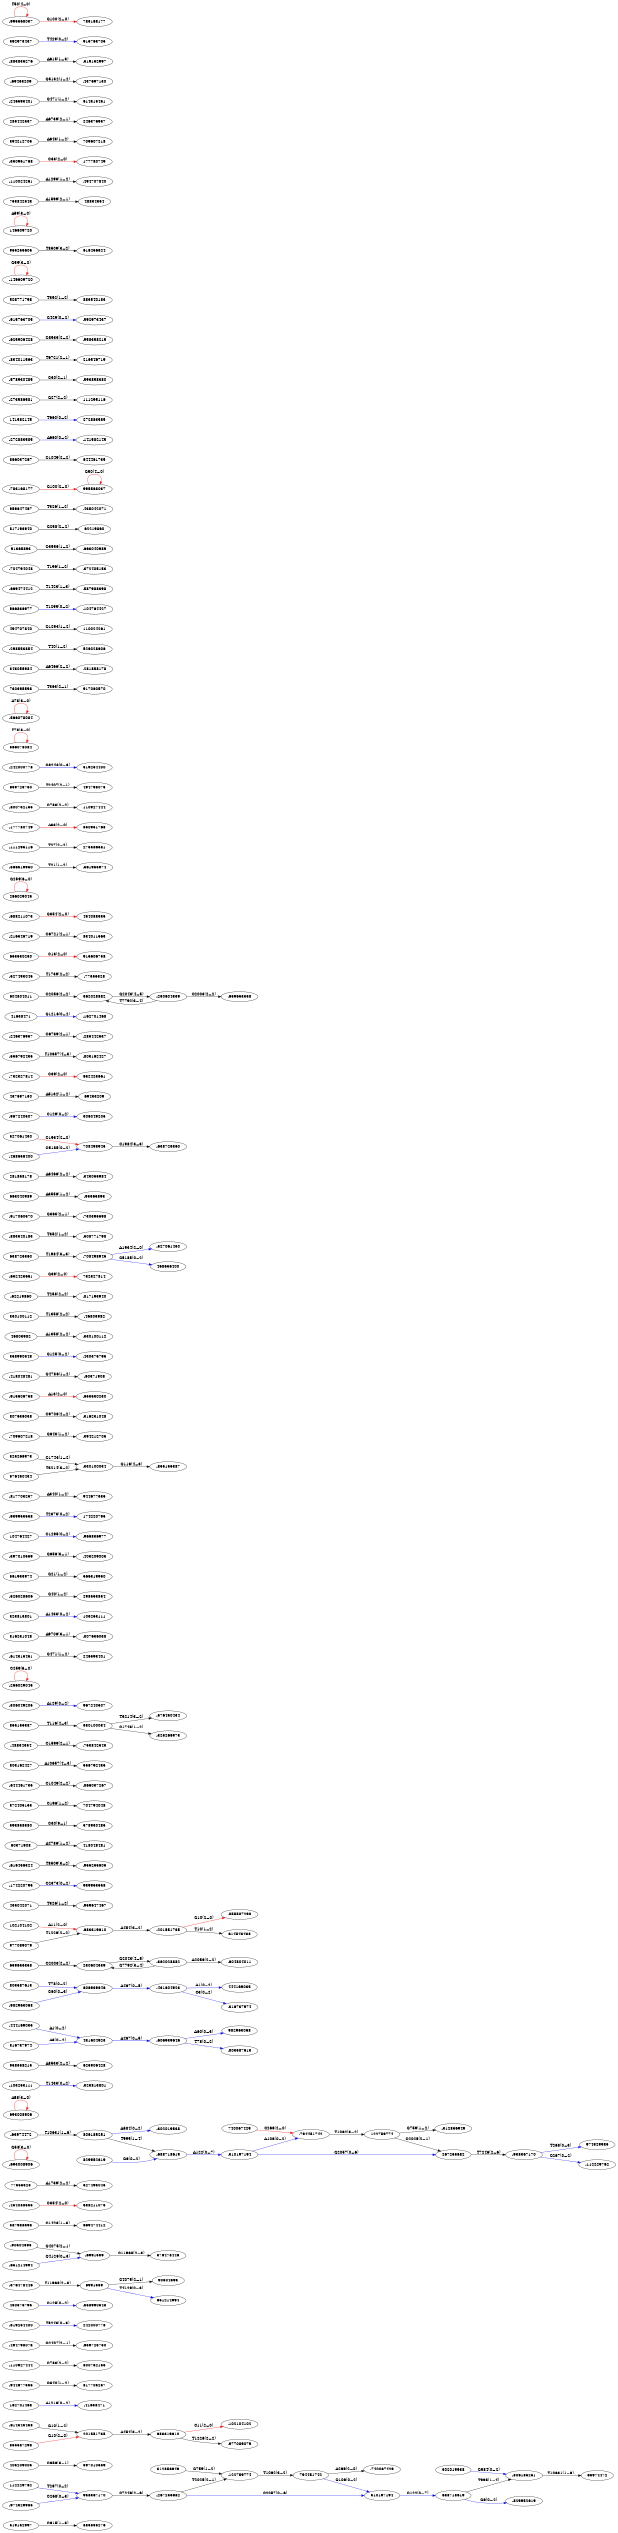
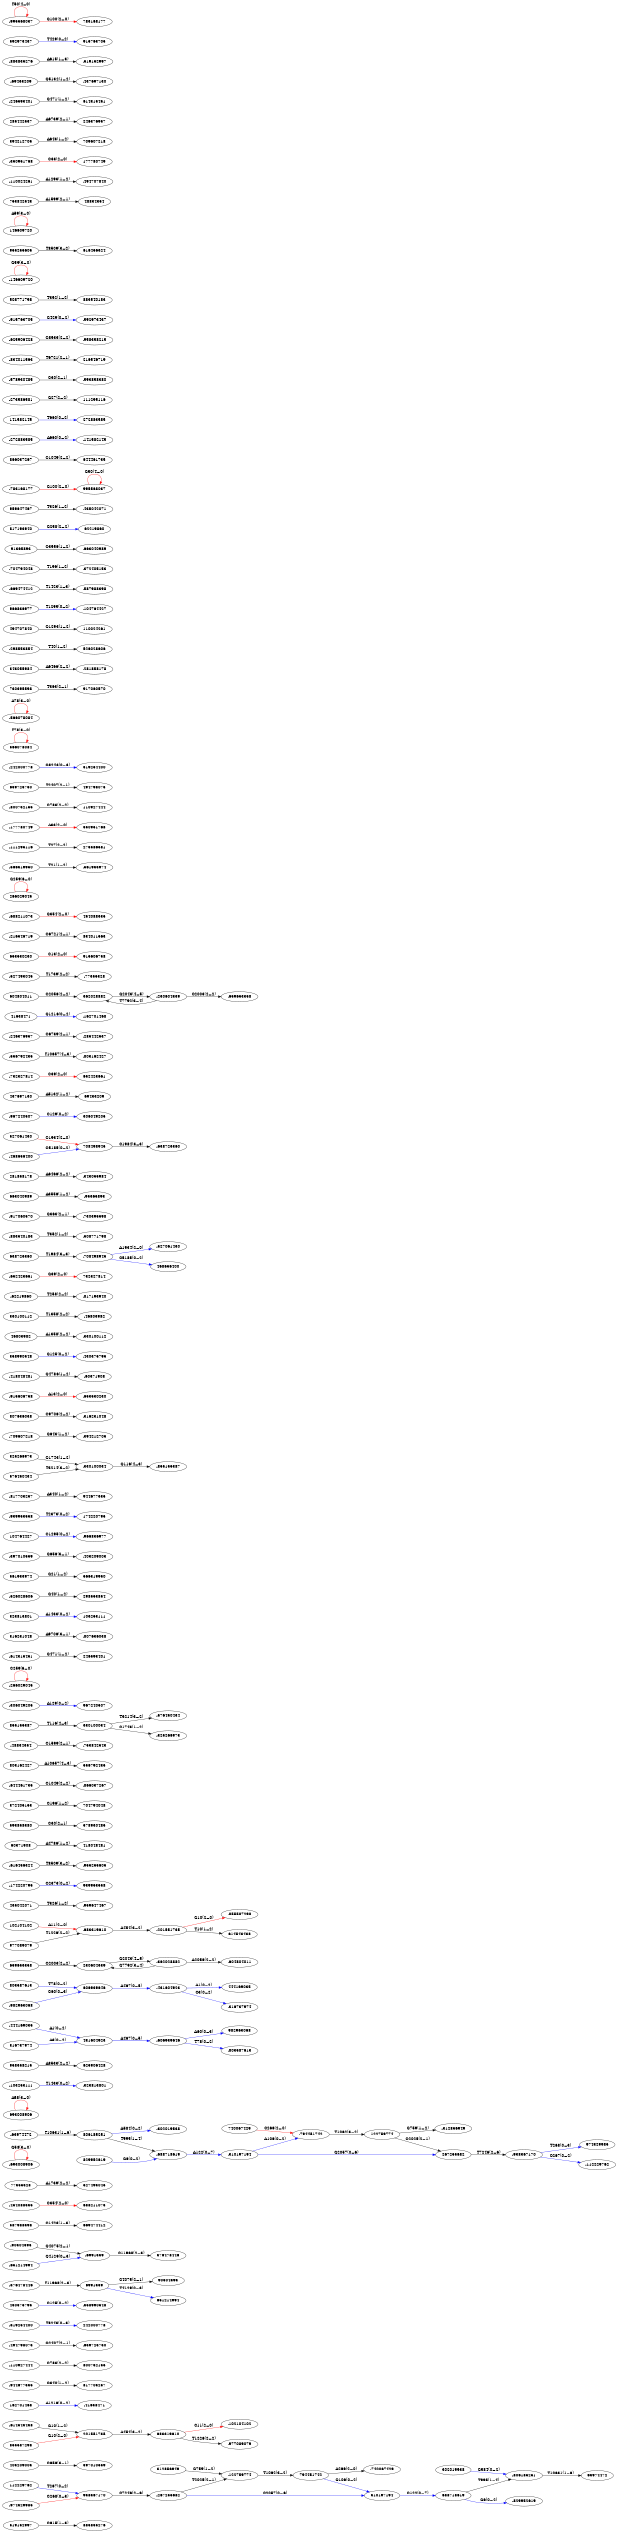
  digraph {
    nodesep=0.5
    rankdir=LR
    node [fillcolor=white style=filled]
    edge [color=black penwidth=1]
    519152997
    883835276
    794451742
    -740067429
    310197194
    688718619
    403209003
    397010559
    683319610
    -102104102
    -977089079
    162701468
    -41638471
    -944677335
    817703257
    -110927444
    800732155
    -494798073
    -639723730
    302019538
    -806185251
    63974472
    -319254400
    242000778
    430375795
    -358990548
    6991339
    90304393
    651214994
    -90304393
    -6991339
    376478446
    587988398
    669474412
    -454088335
    688211073
    77355328
    527493045
    -693008906
    -794451742
    122759774
    -312856949
    267255682
    693008906
    -103253111
    -323813801
    958358215
    625906428
    -376478446
    431604923
    -606939646
    982963068
    -803587613
    803587613
    606939646
    -431604923
    659653358
    230604339
    -362028882
    102104102
    -683319610
    -201551735
    435042071
    -959647467
    -614543438
    201551735
    -174220795
    939953558
    -982963068
    -616456324
    -955255605
    312856949
    -122759774
    60371908
    418048481
    593858380
    578930485
    938367170
    -267255682
    372405153
    704794048
    -644461735
    -866037267
    803162427
    556792435
    -48834354
    -753842543
    855155387
    330100034
    -576450434
    -325266973
    -306049205
    967240507
    855587298
    -266029045
    -614315451
    246593401
    316231048
    -807636038
    -938367170
    974329985
    -112229762
    323813801
    103253111
    -526028606
    298553854
    561933974
    566319950
    -397010559
    -403209003
    104764427
    -966836977
    -939953558
    174220795
    -444169035
    112229762
    -817703257
    944677335
    325266973
    -330100034
    -855155387
    -709607218
    -394212705
    316737974
    807636038
    -316231048
    -915606758
    -653530230
    -418048481
    -60371908
    -604804011
    740067429
    358990548
    -430375795
    46803982
    -330100112
    330100112
    -46803982
    -62219860
    -817193940
    -652423661
    732327814
    638723360
    -708498945
    -527061430
    468656400
    806185251
    -302019538
    -688718619
    -310197194
    -883540183
    -508771798
    -917060570
    -730395598
    -974329985
    n156 [label=-95365893]
    663040989
    977089079
    281858178
    -343055984
    -855587298
    614543438
    444169035
    -316737974
    527061430
    708498945
    -638723360
    -967240507
    306049205
    437697130
    69433209
    -732327814
    652423661
    -556792435
    -803162427
    -246376957
    -285442537
    41638471
    -162701468
    362028882
    -230604339
    -659653358
    -527493045
    -77355328
    653530230
    915606758
    -216546719
    834011563
    -688211073
    454088335
    266029045
    829952619
    -566319950
    -561933974
    -111295116
    273586581
    -177780749
    350951768
    -800732155
    110927444
    639723730
    494798073
    -242000778
    319254400
    566078084
    -566078084
    730395598
    917060570
    343055984
    -281858178
    -298553854
    526028606
    494707840
    110024261
    966836977
    -104764427
    -669474412
    -587988398
    -704794048
    -372405153
    91365893
    -663040989
    576450434
    -829952619
    817193940
    62219860
    959647467
    -435042071
    -468656400
    995568037
    866037267
    644461735
    -783168177
    -272883585
    -141582145
    141582145
    272883585
    -273586581
    111295116
    -578930485
    -593858380
    -834011563
    216546719
    -625906428
    -958358215
    -915763705
    -592973437
    -651214994
    508771798
    883540183
    -146609720
    955255605
    616456324
    146609720
    -63974472
    753842543
    48834354
    604804011
    -110024261
    -494707840
    -350951768
    177780749
    394212705
    709607218
    285442537
    246376957
    -246593401
    614315451
    -69433209
    -437697130
    -883835276
    -519152997
    592973437
    915763705
    -995568037
    783168177
    519152997 -> 883835276 [label="C615(1+3)"]
    794451742 -> -740067429 [label="A266(2+0)"]
    794451742 -> 310197194 [color=blue label="G106(0+2)"]
    310197194 -> 688718619 [color=blue label="C122(0+7)"]
    688718619 -> -806185251 [label="T995(1+4)"]
    688718619 -> -829952619 [color=blue label="G6(0+2)"]
    403209003 -> 397010559 [label="C656(3+1)"]
    683319610 -> -102104102 [color=red label="C11(2+0)"]
    683319610 -> -977089079 [label="T1226(2+2)"]
    162701468 -> -41638471 [color=blue label="A1216(0+2)"]
    -944677335 -> 817703257 [label="G340(1+2)"]
    -110927444 -> 800732155 [label="C783(2+2)"]
    -494798073 -> -639723730 [label="G2407(2+1)"]
    302019538 -> -806185251 [color=blue label="G584(0+2)"]
    -806185251 -> 63974472 [label="T10631(1+6)"]
    -319254400 -> 242000778 [color=blue label="T8243(0+3)"]
    430375795 -> -358990548 [color=blue label="C125(0+2)"]
    6991339 -> 90304393 [label="C4075(2+1)"]
    6991339 -> 651214994 [color=blue label="T4129(0+3)"]
    -90304393 -> -6991339 [label="G4075(2+1)"]
    -6991339 -> 376478446 [label="C11968(2+3)"]
    587988398 -> 669474412 [label="C1423(1+3)"]
    -454088335 -> 688211073 [color=red label="C354(2+0)"]
    77355328 -> 527493045 [label="A1739(2+2)"]
    -693008906 -> -693008906 [color=red label="G58(3+0)"]
    -794451742 -> 122759774 [label="T1062(3+2)"]
    122759774 -> -312856949 [label="G759(1+2)"]
    122759774 -> 267255682 [label="C2025(2+1)"]
    267255682 -> -938367170 [label="T7246(2+6)"]
    693008906 -> 693008906 [color=red label="A58(3+0)"]
    -103253111 -> -323813801 [color=blue label="T1433(0+2)"]
    958358215 -> 625906428 [label="A8533(2+2)"]
    -376478446 -> 6991339 [label="T11968(2+3)"]
    431604923 -> -606939646 [color=blue label="A467(0+5)"]
    -606939646 -> 982963068 [color=blue label="A60(0+3)"]
    -606939646 -> -803587613 [color=blue label="T78(0+2)"]
    803587613 -> 606939646 [color=blue label="T78(0+2)"]
    606939646 -> -431604923 [color=blue label="A467(0+5)"]
    -431604923 -> 444169035 [color=blue label="A1(0+2)"]
    -431604923 -> -316737974 [color=blue label="C3(0+2)"]
    659653358 -> 230604339 [label="C2003(2+2)"]
    230604339 -> -362028882 [label="G2043(4+5)"]
    -362028882 -> 230604339 [label="G7792(3+4)"]
    -362028882 -> -604804011 [label="A2056(2+2)"]
    102104102 -> -683319610 [color=red label="A11(2+0)"]
    -683319610 -> -201551735 [label="A454(3+2)"]
    -201551735 -> -855587298 [color=red label="G10(2+0)"]
    -201551735 -> 614543438 [label="T10(1+2)"]
    435042071 -> -959647467 [label="T326(1+2)"]
    -614543438 -> 201551735 [label="G10(1+2)"]
    201551735 -> 683319610 [label="A454(3+2)"]
    -174220795 -> 939953558 [color=blue label="C2373(0+2)"]
    -982963068 -> 606939646 [color=blue label="C60(0+3)"]
    -616456324 -> -955255605 [label="T8509(3+2)"]
    312856949 -> -122759774 [label="G759(1+2)"]
    -122759774 -> 794451742 [label="T1062(3+2)"]
    60371908 -> 418048481 [label="A4786(1+2)"]
-   593858380 -> 578930485 [label="C30(9+1)"]
+   593858380 -> 578930485 [label="C30(2+1)"]
    938367170 -> -267255682 [label="C7246(2+6)"]
    -267255682 -> 310197194 [color=blue label="C2057(0+6)"]
    -267255682 -> -122759774 [label="T2025(2+1)"]
    372405153 -> 704794048 [label="C196(1+2)"]
    -644461735 -> -866037267 [label="C1049(2+2)"]
    803162427 -> 556792435 [label="A10657(4+3)"]
    -48834354 -> -753842543 [label="C1599(2+1)"]
    855155387 -> 330100034 [label="T116(4+3)"]
    330100034 -> -576450434 [label="T3214(3+2)"]
    330100034 -> -325266973 [label="C1743(1+2)"]
    -306049205 -> 967240507 [color=blue label="A129(0+2)"]
    855587298 -> 201551735 [color=red label="G10(2+0)"]
    -266029045 -> -266029045 [color=red label="C259(6+0)"]
    -614315451 -> 246593401 [label="G471(1+2)"]
    316231048 -> -807636038 [label="A9706(3+1)"]
    -938367170 -> 974329985 [color=blue label="T268(0+3)"]
    -938367170 -> -112229762 [color=blue label="C267(0+2)"]
    323813801 -> 103253111 [color=blue label="A1433(0+2)"]
    -526028606 -> 298553854 [label="G40(1+2)"]
    561933974 -> 566319950 [label="G21(1+2)"]
    -397010559 -> -403209003 [label="G656(3+1)"]
    104764427 -> -966836977 [color=blue label="C1295(0+2)"]
    -939953558 -> 174220795 [color=blue label="T2373(0+2)"]
    -444169035 -> 431604923 [color=blue label="A1(0+2)"]
    112229762 -> 938367170 [color=blue label="T267(0+2)"]
    -817703257 -> 944677335 [label="A340(1+2)"]
    325266973 -> -330100034 [label="G1743(1+2)"]
    -330100034 -> -855155387 [label="G116(4+3)"]
    -709607218 -> -394212705 [label="G643(1+2)"]
    316737974 -> 431604923 [color=blue label="A3(0+2)"]
    807636038 -> -316231048 [label="C9706(2+2)"]
    -915606758 -> -653530230 [color=red label="A13(2+0)"]
    -418048481 -> -60371908 [label="G4786(1+2)"]
    740067429 -> -794451742 [color=red label="C266(2+0)"]
    358990548 -> -430375795 [color=blue label="G125(0+2)"]
    46803982 -> -330100112 [label="A1358(2+2)"]
    330100112 -> -46803982 [label="T1358(2+2)"]
    -62219860 -> -817193940 [label="T258(2+2)"]
    -652423661 -> 732327814 [color=red label="G39(2+0)"]
    638723360 -> -708498945 [label="T1984(3+3)"]
    -708498945 -> -527061430 [color=blue label="A1934(2+0)"]
    -708498945 -> 468656400 [color=blue label="C5185(0+2)"]
    806185251 -> -302019538 [color=blue label="A584(0+2)"]
    806185251 -> -688718619 [label="T995(1+4)"]
    -688718619 -> -310197194 [color=blue label="A122(0+7)"]
    -310197194 -> -794451742 [color=blue label="A106(0+2)"]
    -310197194 -> 267255682 [color=blue label="G2057(0+6)"]
    -883540183 -> -508771798 [label="T352(1+2)"]
    -917060570 -> -730395598 [label="G363(2+1)"]
-   -974329985 -> 938367170 [color=blue label="C268(0+3)"]
+   -974329985 -> 938367170 [color=red label="C268(0+3)"]
    663040989 -> n156 [label="A3556(1+2)"]
    977089079 -> -683319610 [label="T1226(2+2)"]
    281858178 -> -343055984 [label="A6466(2+2)"]
    527061430 -> 708498945 [color=red label="C1934(2+0)"]
    708498945 -> -638723360 [label="C1984(3+3)"]
    -967240507 -> 306049205 [color=blue label="C129(0+2)"]
    437697130 -> 69433209 [label="A5132(1+2)"]
    -732327814 -> 652423661 [color=red label="C39(2+0)"]
    -556792435 -> -803162427 [label="T10657(4+3)"]
    -246376957 -> -285442537 [label="C6739(2+1)"]
    41638471 -> -162701468 [color=blue label="G1216(0+2)"]
    362028882 -> -230604339 [label="G2043(4+5)"]
    -230604339 -> 362028882 [label="T7792(3+4)"]
    -230604339 -> -659653358 [label="C2003(2+2)"]
    -527493045 -> -77355328 [label="T1739(2+2)"]
    653530230 -> 915606758 [color=red label="C13(2+0)"]
    -216546719 -> 834011563 [label="C6721(2+1)"]
    -688211073 -> 454088335 [color=red label="G354(2+0)"]
    266029045 -> 266029045 [color=red label="G259(6+0)"]
    829952619 -> -688718619 [color=blue label="G6(0+2)"]
    -566319950 -> -561933974 [label="T21(1+2)"]
    -111295116 -> 273586581 [label="T27(2+2)"]
    -177780749 -> 350951768 [color=red label="A33(2+0)"]
    -800732155 -> 110927444 [label="C783(2+2)"]
    639723730 -> 494798073 [label="T2407(2+1)"]
    -242000778 -> 319254400 [color=blue label="G8243(0+3)"]
    566078084 -> 566078084 [color=red label="T78(3+0)"]
    -566078084 -> -566078084 [color=red label="A78(3+0)"]
    730395598 -> 917060570 [label="T363(2+1)"]
    343055984 -> -281858178 [label="A6466(2+2)"]
    -298553854 -> 526028606 [label="T40(1+2)"]
    494707840 -> 110024261 [label="G1293(1+2)"]
    966836977 -> -104764427 [color=blue label="T1295(0+2)"]
    -669474412 -> -587988398 [label="T1423(1+3)"]
    -704794048 -> -372405153 [label="T196(1+2)"]
    91365893 -> -663040989 [label="C3556(1+2)"]
    576450434 -> -330100034 [label="T3214(3+2)"]
-   817193940 -> 62219860 [label="G258(2+2)"]
+   817193940 -> 62219860 [color=blue label="G258(2+2)"]
    959647467 -> -435042071 [label="T326(1+2)"]
    -468656400 -> 708498945 [color=blue label="C5185(0+2)"]
    995568037 -> 995568037 [color=red label="G50(4+0)"]
    866037267 -> 644461735 [label="C1049(2+2)"]
    -783168177 -> 995568037 [color=red label="G100(2+0)"]
    -272883585 -> -141582145 [color=blue label="A660(0+2)"]
    141582145 -> 272883585 [color=blue label="T660(0+2)"]
    -273586581 -> 111295116 [label="G27(2+2)"]
    -578930485 -> -593858380 [label="C30(2+1)"]
    -834011563 -> 216546719 [label="T6721(2+1)"]
    -625906428 -> -958358215 [label="C8533(2+2)"]
    -915763705 -> -592973437 [color=blue label="G429(0+2)"]
    -651214994 -> -6991339 [color=blue label="G4129(0+3)"]
    508771798 -> 883540183 [label="T352(1+2)"]
    -146609720 -> -146609720 [color=red label="G59(3+0)"]
    955255605 -> 616456324 [label="T8509(3+2)"]
    146609720 -> 146609720 [color=red label="A59(3+0)"]
    -63974472 -> 806185251 [label="T10631(1+6)"]
    753842543 -> 48834354 [label="A1599(2+1)"]
    604804011 -> 362028882 [label="C2056(2+2)"]
    -110024261 -> -494707840 [label="A1293(1+2)"]
    -350951768 -> 177780749 [color=red label="C33(2+0)"]
    394212705 -> 709607218 [label="A643(1+2)"]
    285442537 -> 246376957 [label="A6739(2+1)"]
    -246593401 -> 614315451 [label="G471(1+2)"]
    -69433209 -> -437697130 [label="G5132(1+2)"]
    -883835276 -> -519152997 [label="A615(1+3)"]
    592973437 -> 915763705 [color=blue label="T429(0+2)"]
    -995568037 -> -995568037 [color=red label="T50(4+0)"]
    -995568037 -> 783168177 [color=red label="G100(2+0)"]
  }
